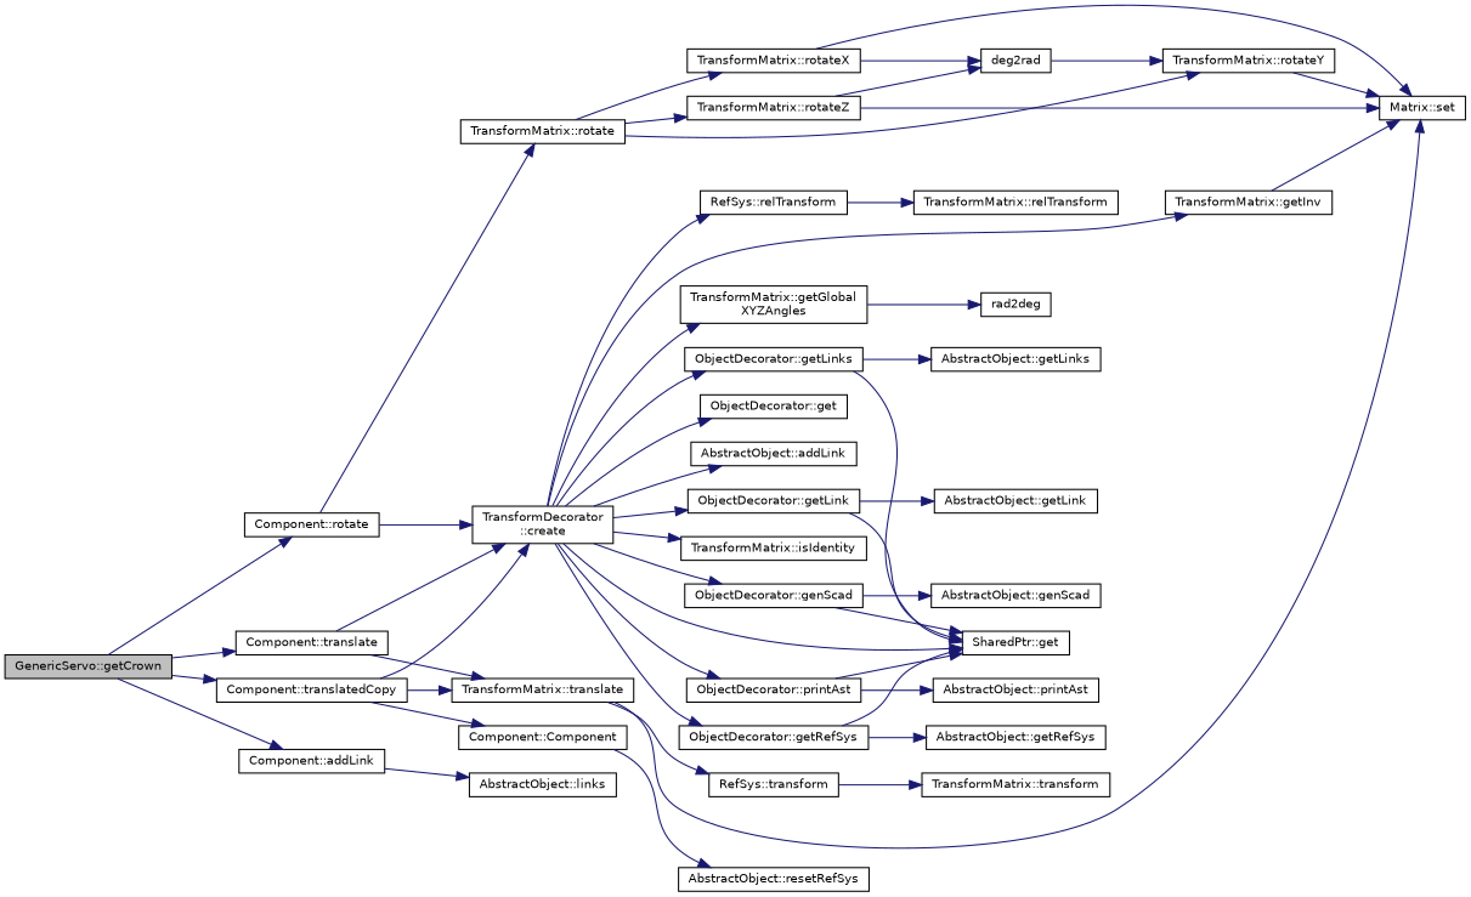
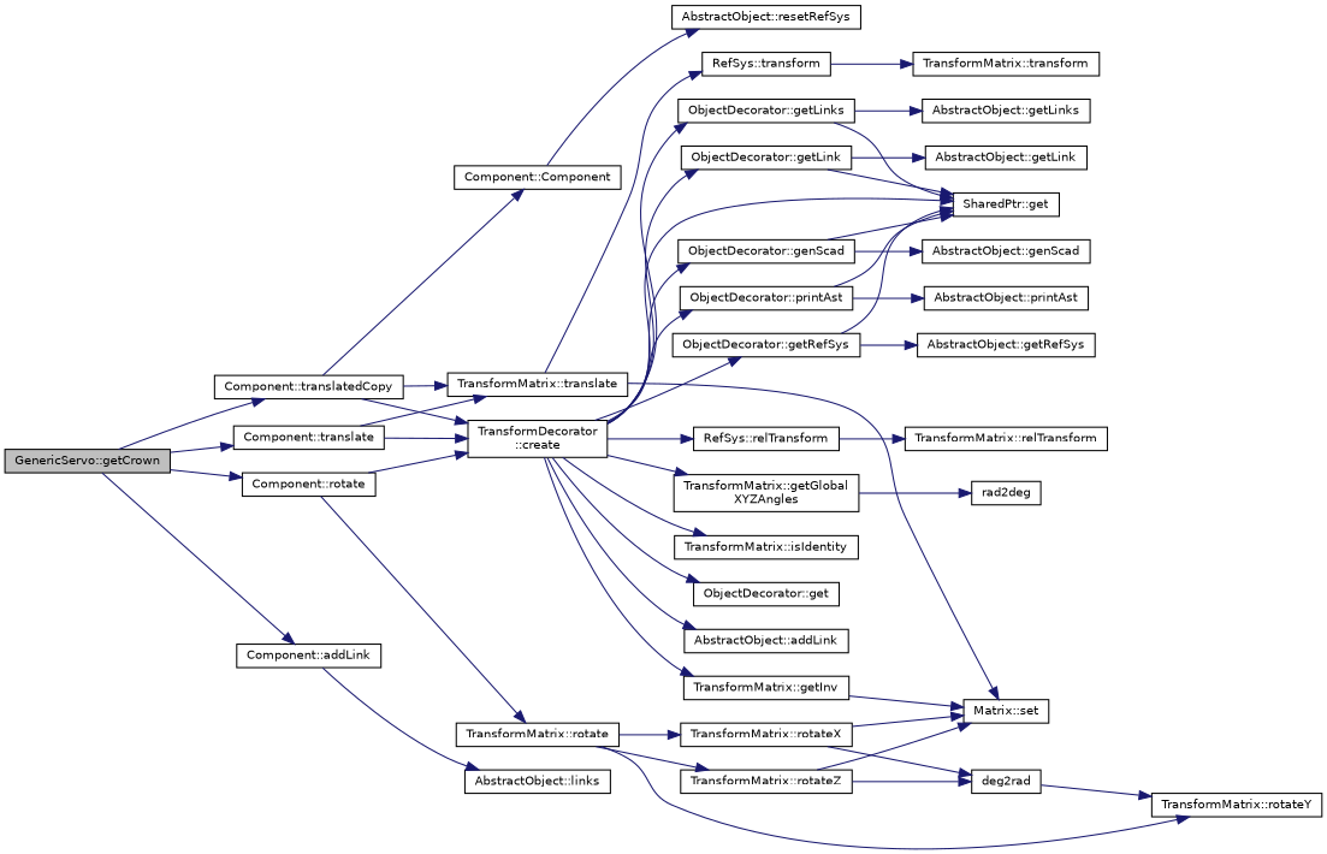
  digraph {
    rankdir=LR
    node [color=black fillcolor=white fontname=Helvetica fontsize=10 shape=record style=filled]
    edge [color=midnightblue fontname=Helvetica fontsize=10 labelfontname=Helvetica labelfontsize=10 style=solid]
    n1 [fillcolor=grey75 fontcolor=black height=0.2 label="GenericServo::getCrown" width=0.4]
    n2 [height=0.2 label="Component::translate" width=0.4]
    n3 [height=0.2 label="Component::translatedCopy" width=0.4]
    n4 [height=0.2 label="Component::addLink" width=0.4]
    n5 [height=0.2 label="Component::rotate" width=0.4]
    n6 [height=0.2 label="TransformMatrix::translate" width=0.4]
    n7 [height=0.2 label="TransformDecorator\l::create" width=0.4]
    n8 [height=0.2 label="Component::Component" width=0.4]
    n9 [height=0.2 label="AbstractObject::links" width=0.4]
    n10 [height=0.2 label="TransformMatrix::rotate" width=0.4]
    n11 [height=0.2 label="Matrix::set" width=0.4]
    n12 [height=0.2 label="RefSys::transform" width=0.4]
    n13 [height=0.2 label="TransformMatrix::isIdentity" width=0.4]
    n14 [height=0.2 label="SharedPtr::get" width=0.4]
    n15 [height=0.2 label="RefSys::relTransform" width=0.4]
    n16 [height=0.2 label="TransformMatrix::getInv" width=0.4]
    n17 [height=0.2 label="ObjectDecorator::get" width=0.4]
    n18 [height=0.2 label="AbstractObject::addLink" width=0.4]
    n19 [height=0.2 label="TransformMatrix::getGlobal\lXYZAngles" width=0.4]
    n20 [height=0.2 label="ObjectDecorator::genScad" width=0.4]
    n21 [height=0.2 label="ObjectDecorator::printAst" width=0.4]
    n22 [height=0.2 label="ObjectDecorator::getRefSys" width=0.4]
    n23 [height=0.2 label="ObjectDecorator::getLinks" width=0.4]
    n24 [height=0.2 label="ObjectDecorator::getLink" width=0.4]
    n25 [height=0.2 label="TransformMatrix::relTransform" width=0.4]
    n26 [height=0.2 label="TransformMatrix::transform" width=0.4]
    n27 [height=0.2 label=rad2deg width=0.4]
    n28 [height=0.2 label="AbstractObject::genScad" width=0.4]
    n29 [height=0.2 label="AbstractObject::printAst" width=0.4]
    n30 [height=0.2 label="AbstractObject::getRefSys" width=0.4]
    n31 [height=0.2 label="AbstractObject::getLinks" width=0.4]
    n32 [height=0.2 label="AbstractObject::getLink" width=0.4]
    n33 [height=0.2 label="AbstractObject::resetRefSys" width=0.4]
    n34 [height=0.2 label="TransformMatrix::rotateX" width=0.4]
    n35 [height=0.2 label="TransformMatrix::rotateY" width=0.4]
    n36 [height=0.2 label="TransformMatrix::rotateZ" width=0.4]
    n37 [height=0.2 label=deg2rad width=0.4]
    n1 -> n2
    n1 -> n3
    n1 -> n4
    n1 -> n5
    n2 -> n6
    n2 -> n7
    n3 -> n6
    n3 -> n7
    n3 -> n8
    n4 -> n9
    n5 -> n7
    n5 -> n10
    n6 -> n11
    n6 -> n12
    n7 -> n13
    n7 -> n14
    n7 -> n15
    n7 -> n16
    n7 -> n17
    n7 -> n18
    n7 -> n19
    n7 -> n20
    n7 -> n21
    n7 -> n22
    n7 -> n23
    n7 -> n24
    n8 -> n33
    n10 -> n34
    n10 -> n35
    n10 -> n36
    n12 -> n26
    n15 -> n25
    n16 -> n11
    n19 -> n27
    n20 -> n14
    n20 -> n28
    n21 -> n14
    n21 -> n29
    n22 -> n14
    n22 -> n30
    n23 -> n14
    n23 -> n31
    n24 -> n14
    n24 -> n32
    n34 -> n11
    n34 -> n37
-   n35 -> n11
    n36 -> n11
    n36 -> n37
    n37 -> n35
  }
